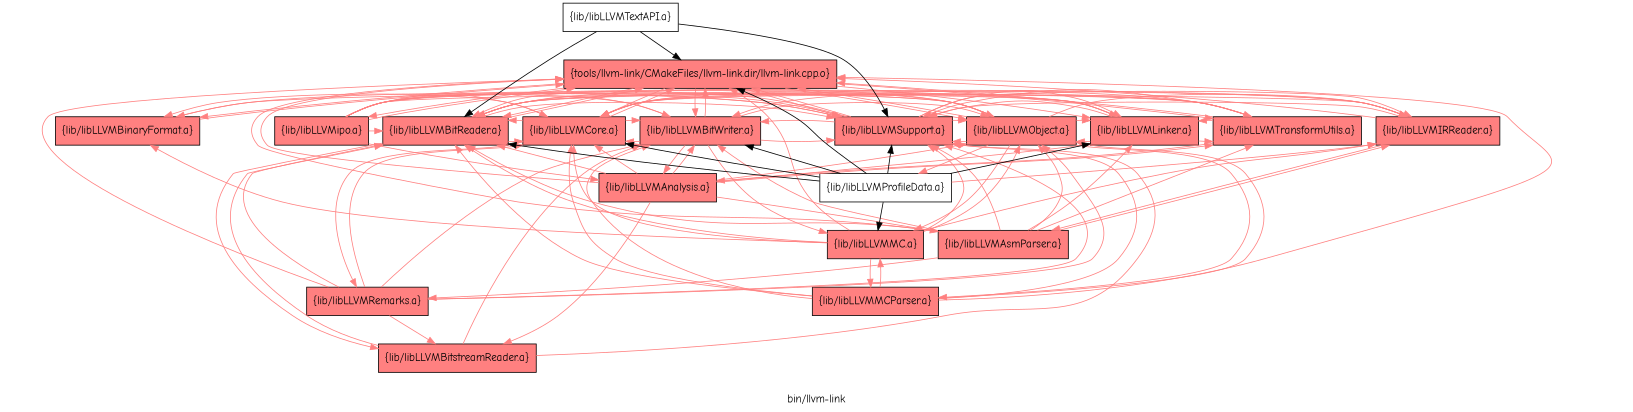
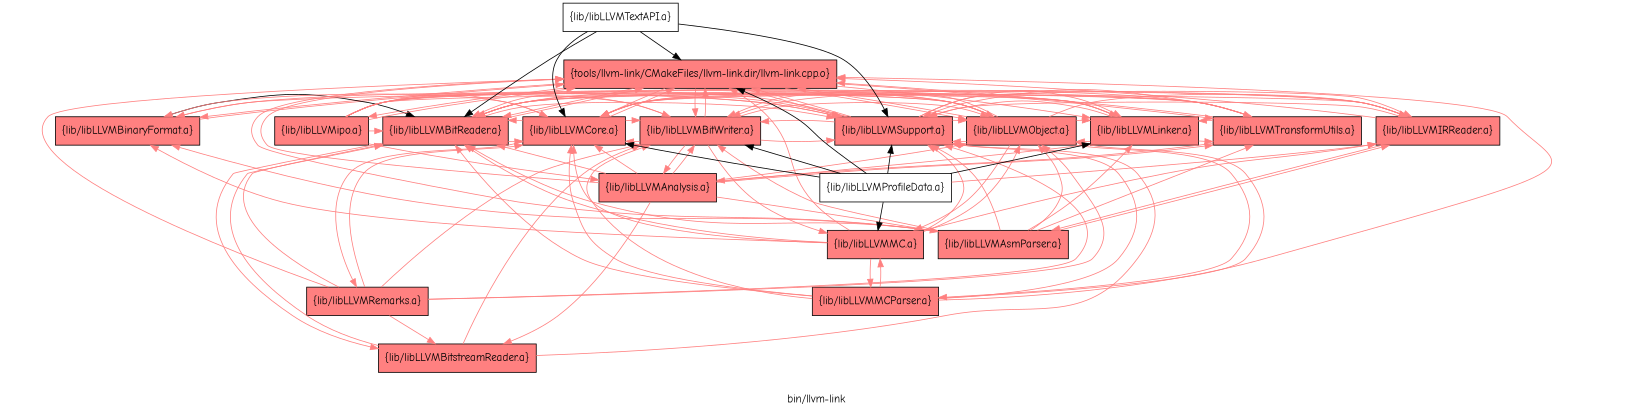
  digraph {
    fontname="Comic Neue"
    label="bin/llvm-link"
    node [fillcolor="1.000000 0.5 1" fontname="Comic Neue" group=1 shape=box style=filled]
    edge [color="1.000000 0.5 1" fontname="Comic Neue"]
    n1 [label="{tools/llvm-link/CMakeFiles/llvm-link.dir/llvm-link.cpp.o}"]
    n2 [label="{lib/libLLVMBinaryFormat.a}"]
    n3 [label="{lib/libLLVMBitReader.a}"]
    n4 [label="{lib/libLLVMBitWriter.a}"]
    n5 [label="{lib/libLLVMCore.a}"]
    n6 [label="{lib/libLLVMIRReader.a}"]
    n7 [label="{lib/libLLVMLinker.a}"]
    n8 [label="{lib/libLLVMObject.a}"]
    n9 [label="{lib/libLLVMSupport.a}"]
    n10 [label="{lib/libLLVMTransformUtils.a}"]
    n11 [label="{lib/libLLVMipo.a}"]
    n12 [label="{lib/libLLVMBitstreamReader.a}"]
    n13 [label="{lib/libLLVMAnalysis.a}"]
    n14 [label="{lib/libLLVMMC.a}"]
    n15 [label="{lib/libLLVMRemarks.a}"]
    n16 [label="{lib/libLLVMAsmParser.a}"]
    n17 [label="{lib/libLLVMMCParser.a}"]
    n18 [group=0 label="{lib/libLLVMTextAPI.a}" fillcolor="" style=""]
    n19 [group=0 label="{lib/libLLVMProfileData.a}" fillcolor="" style=""]
    subgraph sub_1 {
      rank=same
      n1
    }
    subgraph sub_2 {
      rank=same
      n2
      n3
      n4
      n5
      n6
      n7
      n8
      n9
      n10
      n11
    }
    n1 -> n2
    n1 -> n3
    n1 -> n4
    n1 -> n5
    n1 -> n7
    n1 -> n8
    n1 -> n9
    n1 -> n10
    n1 -> n11
    n2 -> n1
    n2 -> n9
    n3 -> n1
    n3 -> n5
    n3 -> n9
    n3 -> n12
    n4 -> n1
    n4 -> n3
    n4 -> n5
    n4 -> n8
    n4 -> n9
    n4 -> n13
    n4 -> n14
    n5 -> n1
    n5 -> n2
    n5 -> n3
    n5 -> n4
    n5 -> n15
    n6 -> n1
    n6 -> n3
    n6 -> n5
    n6 -> n9
    n6 -> n16
    n7 -> n3
    n7 -> n5
    n7 -> n8
    n7 -> n9
    n7 -> n10
    n8 -> n1
    n8 -> n2
    n8 -> n3
-   n8 -> n19
+   n8 -> n4
    n8 -> n5
    n8 -> n6
    n8 -> n7
    n8 -> n9
    n8 -> n14
    n8 -> n17
    n9 -> n1
    n9 -> n3
    n9 -> n4
    n9 -> n5
    n9 -> n6
    n9 -> n7
    n9 -> n8
    n10 -> n1
    n10 -> n3
    n10 -> n4
    n10 -> n5
    n10 -> n7
    n10 -> n9
    n10 -> n13
    n11 -> n1
    n11 -> n3
    n11 -> n4
    n11 -> n5
    n11 -> n6
    n11 -> n7
    n11 -> n8
    n11 -> n9
    n11 -> n10
    n11 -> n13
    n12 -> n3
    n12 -> n4
    n12 -> n9
    n13 -> n1
    n13 -> n3
    n13 -> n4
    n13 -> n5
    n13 -> n7
    n13 -> n8
    n13 -> n10
    n13 -> n12
    n13 -> n16
    n14 -> n1
    n14 -> n2
    n14 -> n3
    n14 -> n5
    n14 -> n6
    n14 -> n8
    n14 -> n9
    n14 -> n17
    n15 -> n1
    n15 -> n3
    n15 -> n4
    n15 -> n5
    n15 -> n8
    n15 -> n9
    n15 -> n12
    n16 -> n1
-   n16 -> n15
+   n16 -> n2
    n16 -> n3
    n16 -> n4
    n16 -> n6
    n16 -> n7
    n16 -> n8
    n16 -> n9
    n16 -> n10
    n17 -> n1
    n17 -> n3
    n17 -> n4
    n17 -> n5
    n17 -> n8
    n17 -> n9
    n17 -> n14
    n18 -> n1 [color=""]
    n18 -> n3 [color=""]
+   n18 -> n5 [color=""]
    n18 -> n9 [color=""]
    n19 -> n1 [color=""]
-   n19 -> n3 [color=""]
+   n2 -> n3 [color=""]
    n19 -> n4 [color=""]
    n19 -> n5 [color=""]
    n19 -> n6
    n19 -> n7 [color=""]
    n19 -> n9 [color=""]
    n19 -> n14 [color=""]
  }
